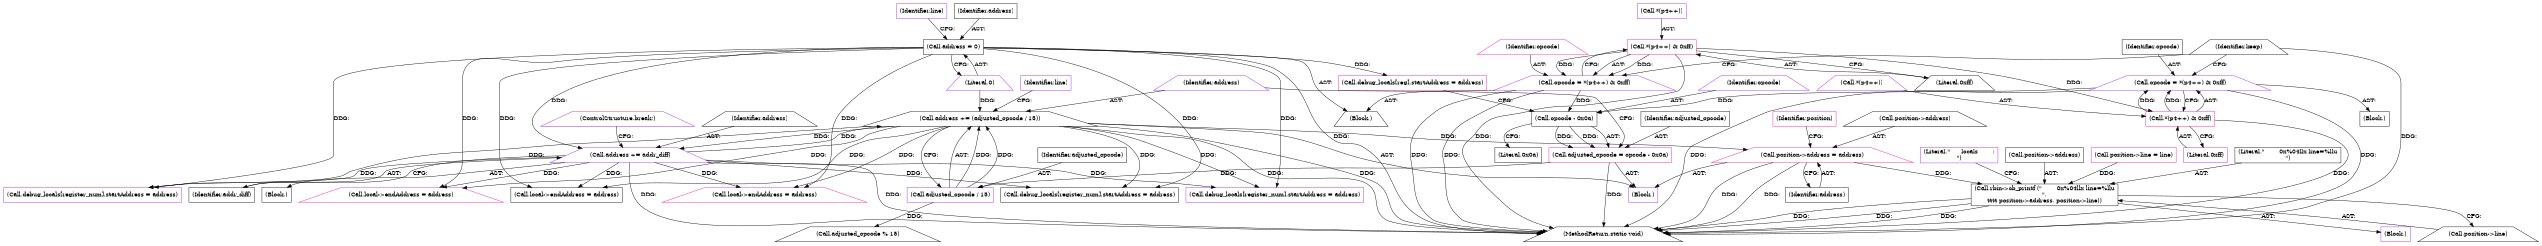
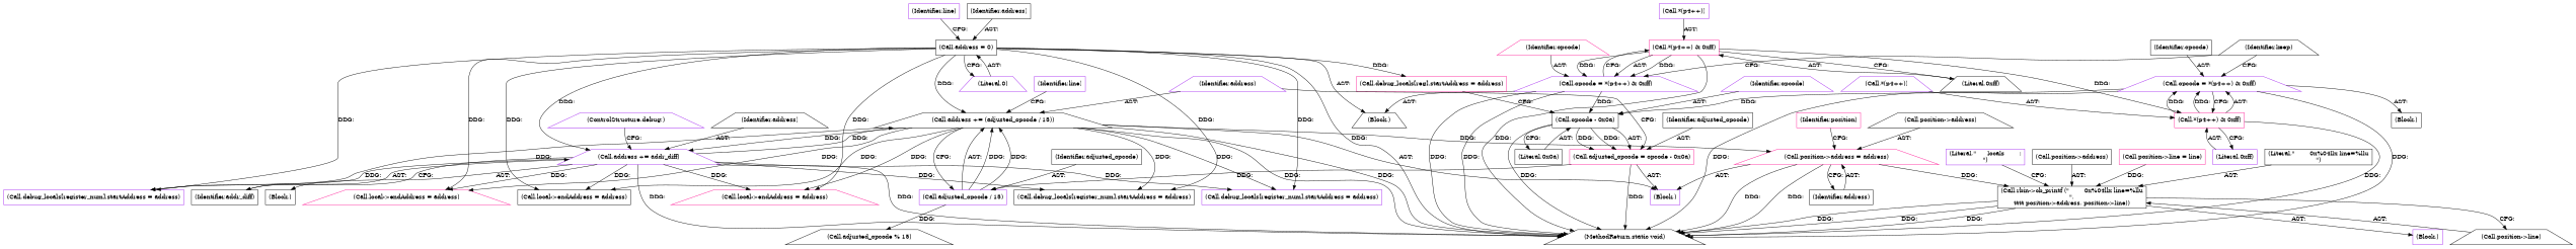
  digraph {
    node [color=black shape=box]
    n1 [color=deeppink label="(Call,position->address = address)" shape=trapezium]
    n2 [label="(Call,rbin->cb_printf (\"        0x%04llx line=%llu\n\",\n\t\t\t\t position->address, position->line))"]
    n3 [color=purple label="(Block,)"]
    n4 [label="(Identifier,address)"]
    n5 [label="(MethodReturn,static void)" shape=trapezium]
    n6 [color=purple label="(Block,)"]
    n7 [label="(Call,position->line)" shape=trapezium]
    n8 [label="(Call,address += (adjusted_opcode / 15))" shape=trapezium]
    n9 [color=purple label="(Call,adjusted_opcode / 15)"]
    n10 [color=purple label="(Call,address += addr_diff)" shape=trapezium]
    n11 [color=purple label="(Call,debug_locals[register_num].startAddress = address)"]
    n12 [color=deeppink label="(Call,local->endAddress = address)" shape=trapezium]
    n13 [label="(Call,local->endAddress = address)"]
    n14 [color=deeppink label="(Call,local->endAddress = address)" shape=trapezium]
    n15 [label="(Call,debug_locals[register_num].startAddress = address)"]
    n16 [color=purple label="(Call,debug_locals[register_num].startAddress = address)"]
    n17 [label="(Call,adjusted_opcode % 15)" shape=trapezium]
    n18 [label="(Identifier,addr_diff)"]
    n19 [label="(Block,)"]
    n20 [color=deeppink label="(Call,adjusted_opcode = opcode - 0x0a)"]
    n21 [label="(Call,opcode - 0x0a)"]
    n22 [label="(Literal,0x0a)"]
    n23 [color=purple label="(Call,opcode = *(p4++) & 0xff)" shape=trapezium]
    n24 [color=deeppink label="(Call,*(p4++) & 0xff)"]
    n25 [label="(Block,)"]
    n26 [color=purple label="(Literal,0xff)"]
    n27 [color=deeppink label="(Call,*(p4++) & 0xff)"]
    n28 [color=purple label="(Call,opcode = *(p4++) & 0xff)" shape=trapezium]
    n29 [label="(Literal,0xff)" shape=trapezium]
    n30 [label="(Block,)" shape=trapezium]
    n31 [label="(Call,address = 0)"]
    n32 [color=deeppink label="(Call,debug_locals[reg].startAddress = address)"]
    n33 [color=purple label="(Literal,0)" shape=trapezium]
    n34 [color=purple label="(Identifier,opcode)" shape=trapezium]
    n35 [label="(Call,position->address)"]
    n36 [label="(Identifier,address)"]
    n37 [label="(Identifier,adjusted_opcode)"]
    n38 [label="(Identifier,adjusted_opcode)"]
    n39 [label="(Call,position->address)" shape=trapezium]
    n40 [label="(Identifier,keep)" shape=trapezium]
    n41 [color=purple label="(Identifier,line)"]
    n42 [color=deeppink label="(Identifier,position)"]
    n43 [color=purple label="(Call,*(p4++))" shape=trapezium]
    n44 [color=purple label="(Identifier,line)"]
    n45 [color=deeppink label="(Call,position->line = line)"]
-   n46 [color=purple label="(ControlStructure,break;)" shape=trapezium]
+   n46 [color=purple label="(ControlStructure,debug;)" shape=trapezium]
    n47 [color=purple label="(Call,*(p4++))"]
    n48 [color=purple label="(Identifier,address)" shape=trapezium]
    n49 [color=deeppink label="(Identifier,opcode)" shape=trapezium]
    n50 [label="(Literal,\"        0x%04llx line=%llu\n\")"]
    n51 [label="(Identifier,address)" shape=trapezium]
    n52 [color=purple label="(Literal,\"      locals        :\n\")"]
    n53 [label="(Identifier,opcode)"]
    n1 -> n2 [label="DDG: "]
    n1 -> n3 [label="AST: "]
    n1 -> n4 [label="CFG: "]
    n1 -> n5 [label="DDG: "]
    n1 -> n5 [label="DDG: "]
    n2 -> n5 [label="DDG: "]
    n2 -> n5 [label="DDG: "]
    n2 -> n5 [label="DDG: "]
    n2 -> n6 [label="AST: "]
    n2 -> n7 [label="CFG: "]
    n4 -> n1 [label="AST: "]
    n7 -> n2 [label="AST: "]
    n8 -> n1 [label="DDG: "]
    n8 -> n3 [label="AST: "]
    n8 -> n5 [label="DDG: "]
    n8 -> n5 [label="DDG: "]
    n8 -> n9 [label="CFG: "]
    n8 -> n10 [label="DDG: "]
    n8 -> n11 [label="DDG: "]
    n8 -> n12 [label="DDG: "]
    n8 -> n13 [label="DDG: "]
    n8 -> n14 [label="DDG: "]
    n8 -> n15 [label="DDG: "]
    n8 -> n16 [label="DDG: "]
    n9 -> n8 [label="AST: "]
    n9 -> n8 [label="DDG: "]
    n9 -> n8 [label="DDG: "]
    n9 -> n17 [label="DDG: "]
    n10 -> n5 [label="DDG: "]
    n10 -> n5 [label="DDG: "]
    n10 -> n8 [label="DDG: "]
    n10 -> n11 [label="DDG: "]
    n10 -> n12 [label="DDG: "]
    n10 -> n13 [label="DDG: "]
    n10 -> n14 [label="DDG: "]
    n10 -> n15 [label="DDG: "]
    n10 -> n16 [label="DDG: "]
    n10 -> n18 [label="CFG: "]
    n10 -> n19 [label="AST: "]
    n18 -> n10 [label="AST: "]
    n20 -> n3 [label="AST: "]
    n20 -> n5 [label="DDG: "]
    n20 -> n9 [label="DDG: "]
-   n40 -> n5 [label="DDG: "]
+   n21 -> n5 [label="DDG: "]
    n21 -> n20 [label="AST: "]
    n21 -> n20 [label="DDG: "]
    n21 -> n20 [label="DDG: "]
    n21 -> n22 [label="CFG: "]
+   n22 -> n21 [label="AST: "]
    n23 -> n5 [label="DDG: "]
    n23 -> n5 [label="DDG: "]
    n23 -> n21 [label="DDG: "]
    n23 -> n24 [label="CFG: "]
    n23 -> n25 [label="AST: "]
    n24 -> n5 [label="DDG: "]
    n24 -> n23 [label="AST: "]
    n24 -> n23 [label="DDG: "]
    n24 -> n23 [label="DDG: "]
    n24 -> n26 [label="CFG: "]
    n26 -> n24 [label="AST: "]
    n27 -> n5 [label="DDG: "]
    n27 -> n24 [label="DDG: "]
    n27 -> n28 [label="AST: "]
    n27 -> n28 [label="DDG: "]
    n27 -> n28 [label="DDG: "]
    n27 -> n29 [label="CFG: "]
    n28 -> n5 [label="DDG: "]
    n28 -> n5 [label="DDG: "]
    n28 -> n21 [label="DDG: "]
    n28 -> n27 [label="CFG: "]
    n28 -> n30 [label="AST: "]
    n29 -> n27 [label="AST: "]
    n31 -> n5 [label="DDG: "]
-   n33 -> n8 [label="DDG: "]
+   n31 -> n8 [label="DDG: "]
    n31 -> n10 [label="DDG: "]
    n31 -> n11 [label="DDG: "]
    n31 -> n12 [label="DDG: "]
    n31 -> n13 [label="DDG: "]
    n31 -> n14 [label="DDG: "]
    n31 -> n15 [label="DDG: "]
    n31 -> n16 [label="DDG: "]
    n31 -> n30 [label="AST: "]
    n31 -> n32 [label="DDG: "]
    n31 -> n33 [label="CFG: "]
    n32 -> n21 [label="CFG: "]
    n33 -> n31 [label="AST: "]
    n34 -> n21 [label="AST: "]
    n35 -> n2 [label="AST: "]
    n36 -> n31 [label="AST: "]
    n37 -> n20 [label="AST: "]
    n38 -> n9 [label="AST: "]
    n39 -> n1 [label="AST: "]
    n40 -> n23 [label="CFG: "]
    n40 -> n28 [label="CFG: "]
    n41 -> n8 [label="CFG: "]
    n42 -> n1 [label="CFG: "]
    n43 -> n24 [label="AST: "]
    n44 -> n31 [label="CFG: "]
    n45 -> n2 [label="DDG: "]
    n46 -> n10 [label="CFG: "]
    n47 -> n27 [label="AST: "]
    n48 -> n8 [label="AST: "]
    n48 -> n20 [label="CFG: "]
    n49 -> n28 [label="AST: "]
    n50 -> n2 [label="AST: "]
    n51 -> n10 [label="AST: "]
    n52 -> n2 [label="CFG: "]
    n53 -> n23 [label="AST: "]
  }
